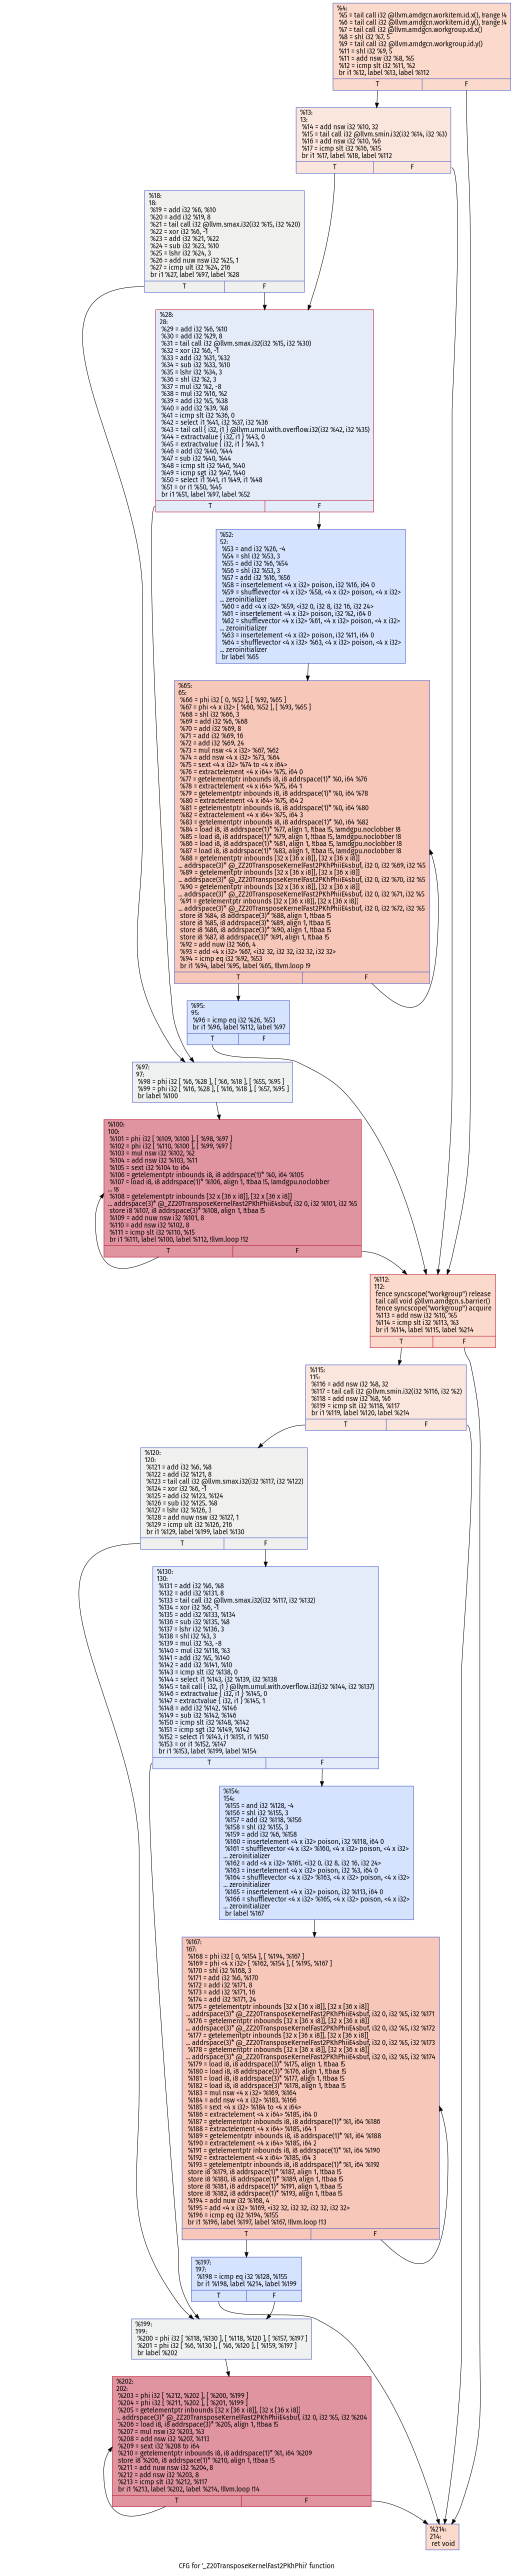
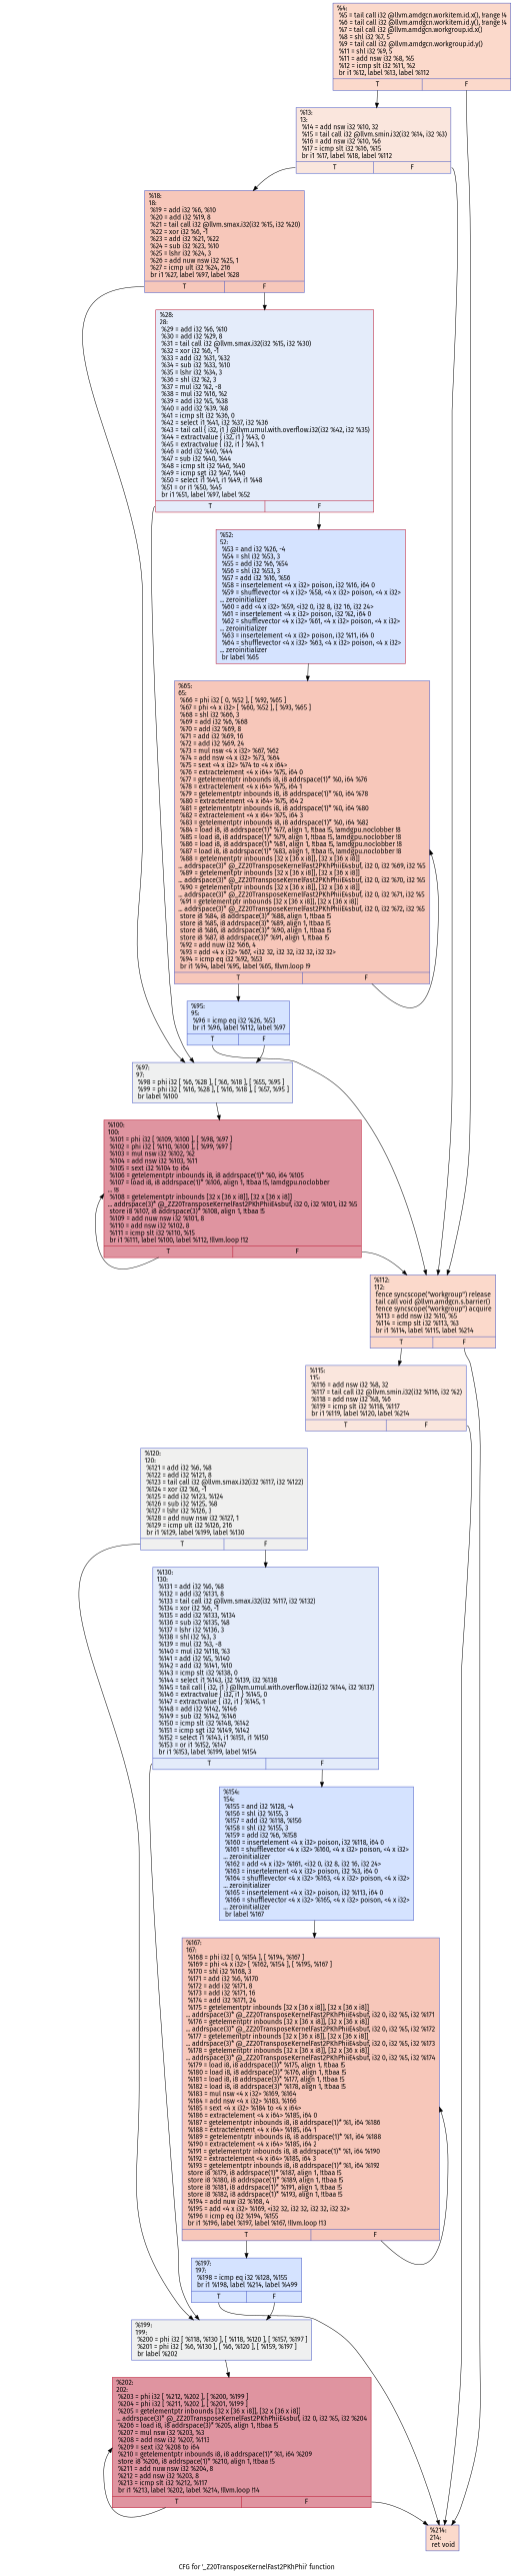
  digraph {
    fontname="Fira Sans"
    label="CFG for '_Z20TransposeKernelFast2PKhPhii' function"
    node [color="#3d50c3ff" fillcolor="#a1c0ff70" fontname="Fira Sans" shape=record style=filled]
    edge [fontname="Fira Sans" tailport=s0]
    n1 [fillcolor="#f7a88970" label="{%4:\l  %5 = tail call i32 @llvm.amdgcn.workitem.id.x(), !range !4\l  %6 = tail call i32 @llvm.amdgcn.workitem.id.y(), !range !4\l  %7 = tail call i32 @llvm.amdgcn.workgroup.id.x()\l  %8 = shl i32 %7, 5\l  %9 = tail call i32 @llvm.amdgcn.workgroup.id.y()\l  %11 = shl i32 %9, 5\l  %11 = add nsw i32 %8, %5\l  %12 = icmp slt i32 %11, %2\l  br i1 %12, label %13, label %112\l|{<s0>T|<s1>F}}"]
    n2 [fillcolor="#f3c7b170" label="{%13:\l13:                                               \l  %14 = add nsw i32 %10, 32\l  %15 = tail call i32 @llvm.smin.i32(i32 %14, i32 %3)\l  %16 = add nsw i32 %10, %6\l  %17 = icmp slt i32 %16, %15\l  br i1 %17, label %18, label %112\l|{<s0>T|<s1>F}}"]
-   n3 [color="#b70d28ff" fillcolor="#f7a88970" label="{%112:\l112:                                              \l  fence syncscope(\"workgroup\") release\l  tail call void @llvm.amdgcn.s.barrier()\l  fence syncscope(\"workgroup\") acquire\l  %113 = add nsw i32 %10, %5\l  %114 = icmp slt i32 %113, %3\l  br i1 %114, label %115, label %214\l|{<s0>T|<s1>F}}"]
-   n4 [fillcolor="#dedcdb70" label="{%18:\l18:                                               \l  %19 = add i32 %6, %10\l  %20 = add i32 %19, 8\l  %21 = tail call i32 @llvm.smax.i32(i32 %15, i32 %20)\l  %22 = xor i32 %6, -1\l  %23 = add i32 %21, %22\l  %24 = sub i32 %23, %10\l  %25 = lshr i32 %24, 3\l  %26 = add nuw nsw i32 %25, 1\l  %27 = icmp ult i32 %24, 216\l  br i1 %27, label %97, label %28\l|{<s0>T|<s1>F}}"]
+   n3 [fillcolor="#f7a88970" label="{%112:\l112:                                              \l  fence syncscope(\"workgroup\") release\l  tail call void @llvm.amdgcn.s.barrier()\l  fence syncscope(\"workgroup\") acquire\l  %113 = add nsw i32 %10, %5\l  %114 = icmp slt i32 %113, %3\l  br i1 %114, label %115, label %214\l|{<s0>T|<s1>F}}"]
+   n4 [fillcolor="#ec7f6370" label="{%18:\l18:                                               \l  %19 = add i32 %6, %10\l  %20 = add i32 %19, 8\l  %21 = tail call i32 @llvm.smax.i32(i32 %15, i32 %20)\l  %22 = xor i32 %6, -1\l  %23 = add i32 %21, %22\l  %24 = sub i32 %23, %10\l  %25 = lshr i32 %24, 3\l  %26 = add nuw nsw i32 %25, 1\l  %27 = icmp ult i32 %24, 216\l  br i1 %27, label %97, label %28\l|{<s0>T|<s1>F}}"]
    n5 [fillcolor="#f3c7b170" label="{%115:\l115:                                              \l  %116 = add nsw i32 %8, 32\l  %117 = tail call i32 @llvm.smin.i32(i32 %116, i32 %2)\l  %118 = add nsw i32 %8, %6\l  %119 = icmp slt i32 %118, %117\l  br i1 %119, label %120, label %214\l|{<s0>T|<s1>F}}"]
    n6 [fillcolor="#f7a88970" label="{%214:\l214:                                              \l  ret void\l}"]
    n7 [fillcolor="#dbdcde70" label="{%97:\l97:                                               \l  %98 = phi i32 [ %6, %28 ], [ %6, %18 ], [ %55, %95 ]\l  %99 = phi i32 [ %16, %28 ], [ %16, %18 ], [ %57, %95 ]\l  br label %100\l}"]
    n8 [color="#b70d28ff" fillcolor="#c1d4f470" label="{%28:\l28:                                               \l  %29 = add i32 %6, %10\l  %30 = add i32 %29, 8\l  %31 = tail call i32 @llvm.smax.i32(i32 %15, i32 %30)\l  %32 = xor i32 %6, -1\l  %33 = add i32 %31, %32\l  %34 = sub i32 %33, %10\l  %35 = lshr i32 %34, 3\l  %36 = shl i32 %2, 3\l  %37 = mul i32 %2, -8\l  %38 = mul i32 %16, %2\l  %39 = add i32 %5, %38\l  %40 = add i32 %39, %8\l  %41 = icmp slt i32 %36, 0\l  %42 = select i1 %41, i32 %37, i32 %36\l  %43 = tail call \{ i32, i1 \} @llvm.umul.with.overflow.i32(i32 %42, i32 %35)\l  %44 = extractvalue \{ i32, i1 \} %43, 0\l  %45 = extractvalue \{ i32, i1 \} %43, 1\l  %46 = add i32 %40, %44\l  %47 = sub i32 %40, %44\l  %48 = icmp slt i32 %46, %40\l  %49 = icmp sgt i32 %47, %40\l  %50 = select i1 %41, i1 %49, i1 %48\l  %51 = or i1 %50, %45\l  br i1 %51, label %97, label %52\l|{<s0>T|<s1>F}}"]
    n9 [fillcolor="#dedcdb70" label="{%120:\l120:                                              \l  %121 = add i32 %6, %8\l  %122 = add i32 %121, 8\l  %123 = tail call i32 @llvm.smax.i32(i32 %117, i32 %122)\l  %124 = xor i32 %6, -1\l  %125 = add i32 %123, %124\l  %126 = sub i32 %125, %8\l  %127 = lshr i32 %126, 3\l  %128 = add nuw nsw i32 %127, 1\l  %129 = icmp ult i32 %126, 216\l  br i1 %129, label %199, label %130\l|{<s0>T|<s1>F}}"]
    n10 [color="#b70d28ff" fillcolor="#b70d2870" label="{%100:\l100:                                              \l  %101 = phi i32 [ %109, %100 ], [ %98, %97 ]\l  %102 = phi i32 [ %110, %100 ], [ %99, %97 ]\l  %103 = mul nsw i32 %102, %2\l  %104 = add nsw i32 %103, %11\l  %105 = sext i32 %104 to i64\l  %106 = getelementptr inbounds i8, i8 addrspace(1)* %0, i64 %105\l  %107 = load i8, i8 addrspace(1)* %106, align 1, !tbaa !5, !amdgpu.noclobber\l... !8\l  %108 = getelementptr inbounds [32 x [36 x i8]], [32 x [36 x i8]]\l... addrspace(3)* @_ZZ20TransposeKernelFast2PKhPhiiE4sbuf, i32 0, i32 %101, i32 %5\l  store i8 %107, i8 addrspace(3)* %108, align 1, !tbaa !5\l  %109 = add nuw nsw i32 %101, 8\l  %110 = add nsw i32 %102, 8\l  %111 = icmp slt i32 %110, %15\l  br i1 %111, label %100, label %112, !llvm.loop !12\l|{<s0>T|<s1>F}}"]
-   n11 [label="{%52:\l52:                                               \l  %53 = and i32 %26, -4\l  %54 = shl i32 %53, 3\l  %55 = add i32 %6, %54\l  %56 = shl i32 %53, 3\l  %57 = add i32 %16, %56\l  %58 = insertelement \<4 x i32\> poison, i32 %16, i64 0\l  %59 = shufflevector \<4 x i32\> %58, \<4 x i32\> poison, \<4 x i32\>\l... zeroinitializer\l  %60 = add \<4 x i32\> %59, \<i32 0, i32 8, i32 16, i32 24\>\l  %61 = insertelement \<4 x i32\> poison, i32 %2, i64 0\l  %62 = shufflevector \<4 x i32\> %61, \<4 x i32\> poison, \<4 x i32\>\l... zeroinitializer\l  %63 = insertelement \<4 x i32\> poison, i32 %11, i64 0\l  %64 = shufflevector \<4 x i32\> %63, \<4 x i32\> poison, \<4 x i32\>\l... zeroinitializer\l  br label %65\l}"]
+   n11 [color="#b70d28ff" label="{%52:\l52:                                               \l  %53 = and i32 %26, -4\l  %54 = shl i32 %53, 3\l  %55 = add i32 %6, %54\l  %56 = shl i32 %53, 3\l  %57 = add i32 %16, %56\l  %58 = insertelement \<4 x i32\> poison, i32 %16, i64 0\l  %59 = shufflevector \<4 x i32\> %58, \<4 x i32\> poison, \<4 x i32\>\l... zeroinitializer\l  %60 = add \<4 x i32\> %59, \<i32 0, i32 8, i32 16, i32 24\>\l  %61 = insertelement \<4 x i32\> poison, i32 %2, i64 0\l  %62 = shufflevector \<4 x i32\> %61, \<4 x i32\> poison, \<4 x i32\>\l... zeroinitializer\l  %63 = insertelement \<4 x i32\> poison, i32 %11, i64 0\l  %64 = shufflevector \<4 x i32\> %63, \<4 x i32\> poison, \<4 x i32\>\l... zeroinitializer\l  br label %65\l}"]
    n12 [fillcolor="#ec7f6370" label="{%65:\l65:                                               \l  %66 = phi i32 [ 0, %52 ], [ %92, %65 ]\l  %67 = phi \<4 x i32\> [ %60, %52 ], [ %93, %65 ]\l  %68 = shl i32 %66, 3\l  %69 = add i32 %6, %68\l  %70 = add i32 %69, 8\l  %71 = add i32 %69, 16\l  %72 = add i32 %69, 24\l  %73 = mul nsw \<4 x i32\> %67, %62\l  %74 = add nsw \<4 x i32\> %73, %64\l  %75 = sext \<4 x i32\> %74 to \<4 x i64\>\l  %76 = extractelement \<4 x i64\> %75, i64 0\l  %77 = getelementptr inbounds i8, i8 addrspace(1)* %0, i64 %76\l  %78 = extractelement \<4 x i64\> %75, i64 1\l  %79 = getelementptr inbounds i8, i8 addrspace(1)* %0, i64 %78\l  %80 = extractelement \<4 x i64\> %75, i64 2\l  %81 = getelementptr inbounds i8, i8 addrspace(1)* %0, i64 %80\l  %82 = extractelement \<4 x i64\> %75, i64 3\l  %83 = getelementptr inbounds i8, i8 addrspace(1)* %0, i64 %82\l  %84 = load i8, i8 addrspace(1)* %77, align 1, !tbaa !5, !amdgpu.noclobber !8\l  %85 = load i8, i8 addrspace(1)* %79, align 1, !tbaa !5, !amdgpu.noclobber !8\l  %86 = load i8, i8 addrspace(1)* %81, align 1, !tbaa !5, !amdgpu.noclobber !8\l  %87 = load i8, i8 addrspace(1)* %83, align 1, !tbaa !5, !amdgpu.noclobber !8\l  %88 = getelementptr inbounds [32 x [36 x i8]], [32 x [36 x i8]]\l... addrspace(3)* @_ZZ20TransposeKernelFast2PKhPhiiE4sbuf, i32 0, i32 %69, i32 %5\l  %89 = getelementptr inbounds [32 x [36 x i8]], [32 x [36 x i8]]\l... addrspace(3)* @_ZZ20TransposeKernelFast2PKhPhiiE4sbuf, i32 0, i32 %70, i32 %5\l  %90 = getelementptr inbounds [32 x [36 x i8]], [32 x [36 x i8]]\l... addrspace(3)* @_ZZ20TransposeKernelFast2PKhPhiiE4sbuf, i32 0, i32 %71, i32 %5\l  %91 = getelementptr inbounds [32 x [36 x i8]], [32 x [36 x i8]]\l... addrspace(3)* @_ZZ20TransposeKernelFast2PKhPhiiE4sbuf, i32 0, i32 %72, i32 %5\l  store i8 %84, i8 addrspace(3)* %88, align 1, !tbaa !5\l  store i8 %85, i8 addrspace(3)* %89, align 1, !tbaa !5\l  store i8 %86, i8 addrspace(3)* %90, align 1, !tbaa !5\l  store i8 %87, i8 addrspace(3)* %91, align 1, !tbaa !5\l  %92 = add nuw i32 %66, 4\l  %93 = add \<4 x i32\> %67, \<i32 32, i32 32, i32 32, i32 32\>\l  %94 = icmp eq i32 %92, %53\l  br i1 %94, label %95, label %65, !llvm.loop !9\l|{<s0>T|<s1>F}}"]
    n13 [label="{%95:\l95:                                               \l  %96 = icmp eq i32 %26, %53\l  br i1 %96, label %112, label %97\l|{<s0>T|<s1>F}}"]
    n14 [fillcolor="#dbdcde70" label="{%199:\l199:                                              \l  %200 = phi i32 [ %118, %130 ], [ %118, %120 ], [ %157, %197 ]\l  %201 = phi i32 [ %6, %130 ], [ %6, %120 ], [ %159, %197 ]\l  br label %202\l}"]
    n15 [fillcolor="#c1d4f470" label="{%130:\l130:                                              \l  %131 = add i32 %6, %8\l  %132 = add i32 %131, 8\l  %133 = tail call i32 @llvm.smax.i32(i32 %117, i32 %132)\l  %134 = xor i32 %6, -1\l  %135 = add i32 %133, %134\l  %136 = sub i32 %135, %8\l  %137 = lshr i32 %136, 3\l  %138 = shl i32 %3, 3\l  %139 = mul i32 %3, -8\l  %140 = mul i32 %118, %3\l  %141 = add i32 %5, %140\l  %142 = add i32 %141, %10\l  %143 = icmp slt i32 %138, 0\l  %144 = select i1 %143, i32 %139, i32 %138\l  %145 = tail call \{ i32, i1 \} @llvm.umul.with.overflow.i32(i32 %144, i32 %137)\l  %146 = extractvalue \{ i32, i1 \} %145, 0\l  %147 = extractvalue \{ i32, i1 \} %145, 1\l  %148 = add i32 %142, %146\l  %149 = sub i32 %142, %146\l  %150 = icmp slt i32 %148, %142\l  %151 = icmp sgt i32 %149, %142\l  %152 = select i1 %143, i1 %151, i1 %150\l  %153 = or i1 %152, %147\l  br i1 %153, label %199, label %154\l|{<s0>T|<s1>F}}"]
    n16 [color="#b70d28ff" fillcolor="#b70d2870" label="{%202:\l202:                                              \l  %203 = phi i32 [ %212, %202 ], [ %200, %199 ]\l  %204 = phi i32 [ %211, %202 ], [ %201, %199 ]\l  %205 = getelementptr inbounds [32 x [36 x i8]], [32 x [36 x i8]]\l... addrspace(3)* @_ZZ20TransposeKernelFast2PKhPhiiE4sbuf, i32 0, i32 %5, i32 %204\l  %206 = load i8, i8 addrspace(3)* %205, align 1, !tbaa !5\l  %207 = mul nsw i32 %203, %3\l  %208 = add nsw i32 %207, %113\l  %209 = sext i32 %208 to i64\l  %210 = getelementptr inbounds i8, i8 addrspace(1)* %1, i64 %209\l  store i8 %206, i8 addrspace(1)* %210, align 1, !tbaa !5\l  %211 = add nuw nsw i32 %204, 8\l  %212 = add nsw i32 %203, 8\l  %213 = icmp slt i32 %212, %117\l  br i1 %213, label %202, label %214, !llvm.loop !14\l|{<s0>T|<s1>F}}"]
    n17 [label="{%154:\l154:                                              \l  %155 = and i32 %128, -4\l  %156 = shl i32 %155, 3\l  %157 = add i32 %118, %156\l  %158 = shl i32 %155, 3\l  %159 = add i32 %6, %158\l  %160 = insertelement \<4 x i32\> poison, i32 %118, i64 0\l  %161 = shufflevector \<4 x i32\> %160, \<4 x i32\> poison, \<4 x i32\>\l... zeroinitializer\l  %162 = add \<4 x i32\> %161, \<i32 0, i32 8, i32 16, i32 24\>\l  %163 = insertelement \<4 x i32\> poison, i32 %3, i64 0\l  %164 = shufflevector \<4 x i32\> %163, \<4 x i32\> poison, \<4 x i32\>\l... zeroinitializer\l  %165 = insertelement \<4 x i32\> poison, i32 %113, i64 0\l  %166 = shufflevector \<4 x i32\> %165, \<4 x i32\> poison, \<4 x i32\>\l... zeroinitializer\l  br label %167\l}"]
    n18 [fillcolor="#ec7f6370" label="{%167:\l167:                                              \l  %168 = phi i32 [ 0, %154 ], [ %194, %167 ]\l  %169 = phi \<4 x i32\> [ %162, %154 ], [ %195, %167 ]\l  %170 = shl i32 %168, 3\l  %171 = add i32 %6, %170\l  %172 = add i32 %171, 8\l  %173 = add i32 %171, 16\l  %174 = add i32 %171, 24\l  %175 = getelementptr inbounds [32 x [36 x i8]], [32 x [36 x i8]]\l... addrspace(3)* @_ZZ20TransposeKernelFast2PKhPhiiE4sbuf, i32 0, i32 %5, i32 %171\l  %176 = getelementptr inbounds [32 x [36 x i8]], [32 x [36 x i8]]\l... addrspace(3)* @_ZZ20TransposeKernelFast2PKhPhiiE4sbuf, i32 0, i32 %5, i32 %172\l  %177 = getelementptr inbounds [32 x [36 x i8]], [32 x [36 x i8]]\l... addrspace(3)* @_ZZ20TransposeKernelFast2PKhPhiiE4sbuf, i32 0, i32 %5, i32 %173\l  %178 = getelementptr inbounds [32 x [36 x i8]], [32 x [36 x i8]]\l... addrspace(3)* @_ZZ20TransposeKernelFast2PKhPhiiE4sbuf, i32 0, i32 %5, i32 %174\l  %179 = load i8, i8 addrspace(3)* %175, align 1, !tbaa !5\l  %180 = load i8, i8 addrspace(3)* %176, align 1, !tbaa !5\l  %181 = load i8, i8 addrspace(3)* %177, align 1, !tbaa !5\l  %182 = load i8, i8 addrspace(3)* %178, align 1, !tbaa !5\l  %183 = mul nsw \<4 x i32\> %169, %164\l  %184 = add nsw \<4 x i32\> %183, %166\l  %185 = sext \<4 x i32\> %184 to \<4 x i64\>\l  %186 = extractelement \<4 x i64\> %185, i64 0\l  %187 = getelementptr inbounds i8, i8 addrspace(1)* %1, i64 %186\l  %188 = extractelement \<4 x i64\> %185, i64 1\l  %189 = getelementptr inbounds i8, i8 addrspace(1)* %1, i64 %188\l  %190 = extractelement \<4 x i64\> %185, i64 2\l  %191 = getelementptr inbounds i8, i8 addrspace(1)* %1, i64 %190\l  %192 = extractelement \<4 x i64\> %185, i64 3\l  %193 = getelementptr inbounds i8, i8 addrspace(1)* %1, i64 %192\l  store i8 %179, i8 addrspace(1)* %187, align 1, !tbaa !5\l  store i8 %180, i8 addrspace(1)* %189, align 1, !tbaa !5\l  store i8 %181, i8 addrspace(1)* %191, align 1, !tbaa !5\l  store i8 %182, i8 addrspace(1)* %193, align 1, !tbaa !5\l  %194 = add nuw i32 %168, 4\l  %195 = add \<4 x i32\> %169, \<i32 32, i32 32, i32 32, i32 32\>\l  %196 = icmp eq i32 %194, %155\l  br i1 %196, label %197, label %167, !llvm.loop !13\l|{<s0>T|<s1>F}}"]
-   n19 [label="{%197:\l197:                                              \l  %198 = icmp eq i32 %128, %155\l  br i1 %198, label %214, label %199\l|{<s0>T|<s1>F}}"]
+   n19 [label="{%197:\l197:                                              \l  %198 = icmp eq i32 %128, %155\l  br i1 %198, label %214, label %499\l|{<s0>T|<s1>F}}"]
    n1 -> n2
    n1 -> n3 [tailport=s1]
    n2 -> n3 [tailport=s1]
-   n2 -> n8
+   n2 -> n4
    n3 -> n5
    n3 -> n6 [tailport=s1]
    n4 -> n7
    n4 -> n8 [tailport=s1]
    n5 -> n6 [tailport=s1]
-   n5 -> n9
    n7 -> n10
    n8 -> n7
    n8 -> n11 [tailport=s1]
    n9 -> n14
    n9 -> n15 [tailport=s1]
    n10 -> n3 [tailport=s1]
    n10 -> n10
    n11 -> n12
    n12 -> n12 [tailport=s1]
    n12 -> n13
    n13 -> n3
+   n13 -> n7 [tailport=s1]
    n14 -> n16
    n15 -> n14
    n15 -> n17 [tailport=s1]
    n16 -> n6 [tailport=s1]
    n16 -> n16
    n17 -> n18
    n18 -> n18 [tailport=s1]
    n18 -> n19
    n19 -> n6
    n19 -> n14 [tailport=s1]
  }
